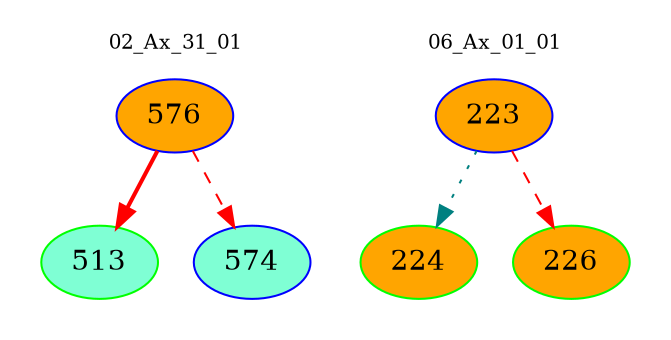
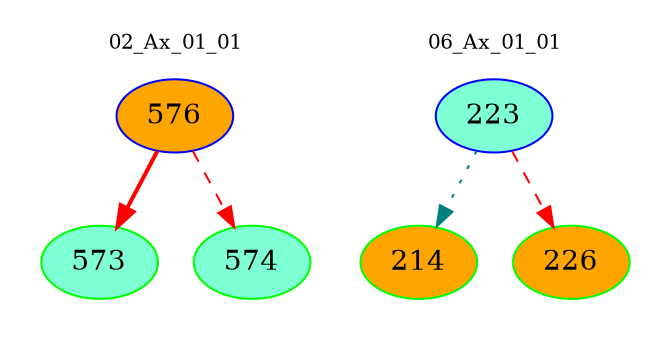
  digraph {
    node [color=green fillcolor=orange style=filled]
    edge [color=red style=dashed]
    n1 [color=blue label=576]
-   n2 [fillcolor=aquamarine label=513]
-   n3 [color=blue fillcolor=aquamarine label=574]
-   n4 [color=blue label=223]
-   n5 [label=224]
+   n2 [fillcolor=aquamarine label=573]
+   n3 [fillcolor=aquamarine label=574]
+   n4 [color=blue fillcolor=aquamarine label=223]
+   n5 [label=214]
    n6 [label=226]
    subgraph cluster_1 {
      color=white
      fontsize=10
-     label="02_Ax_31_01"
+     label="02_Ax_01_01"
      n1
      n2
      n3
    }
    subgraph cluster_2 {
      color=white
      fontsize=10
      label="06_Ax_01_01"
      n4
      n5
      n6
    }
    n1 -> n2 [style=bold]
    n1 -> n3
    n4 -> n5 [color=teal style=dotted]
    n4 -> n6
  }
